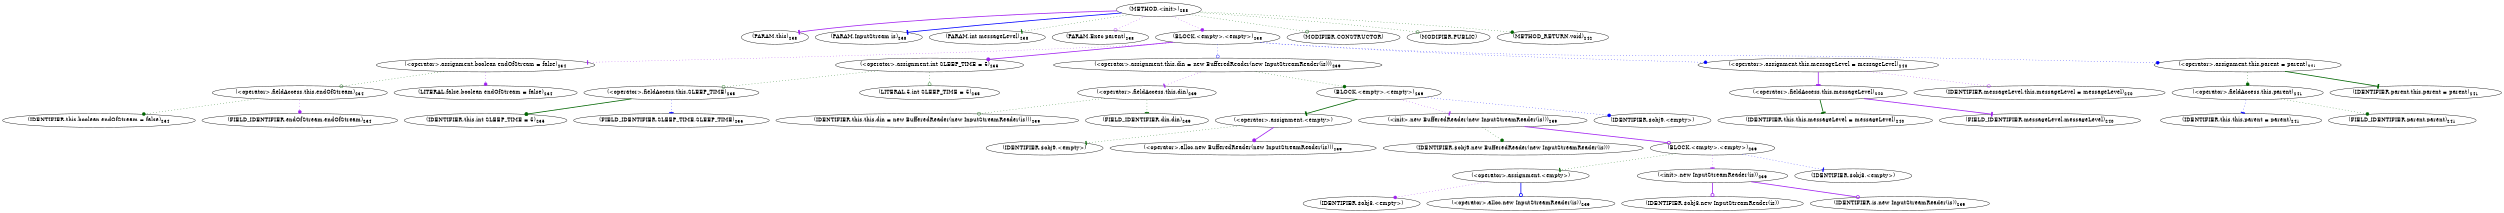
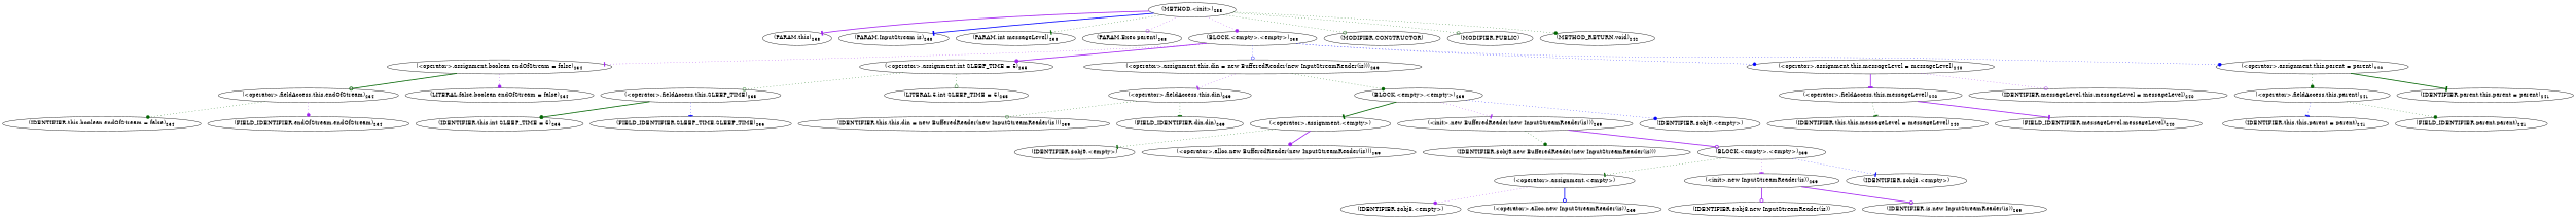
  digraph {
    edge [arrowhead=tee color=darkgreen style=dotted]
    n1 [label=<(METHOD,&lt;init&gt;)<SUB>288</SUB>>]
    n2 [label=<(PARAM,this)<SUB>238</SUB>>]
    n3 [label=<(PARAM,InputStream is)<SUB>238</SUB>>]
    n4 [label=<(PARAM,int messageLevel)<SUB>238</SUB>>]
    n5 [label=<(PARAM,Exec parent)<SUB>238</SUB>>]
    n6 [label=<(BLOCK,&lt;empty&gt;,&lt;empty&gt;)<SUB>238</SUB>>]
    n7 [label=<(MODIFIER,CONSTRUCTOR)>]
    n8 [label=<(MODIFIER,PUBLIC)>]
    n9 [label=<(METHOD_RETURN,void)<SUB>242</SUB>>]
    n10 [label=<(&lt;operator&gt;.assignment,boolean endOfStream = false)<SUB>234</SUB>>]
    n11 [label=<(&lt;operator&gt;.assignment,int SLEEP_TIME = 5)<SUB>235</SUB>>]
    n12 [label=<(&lt;operator&gt;.assignment,this.din = new BufferedReader(new InputStreamReader(is)))<SUB>239</SUB>>]
    n13 [label=<(&lt;operator&gt;.assignment,this.messageLevel = messageLevel)<SUB>240</SUB>>]
-   n14 [label=<(&lt;operator&gt;.assignment,this.parent = parent)<SUB>241</SUB>>]
+   n14 [label=<(&lt;operator&gt;.assignment,this.parent = parent)<SUB>240</SUB>>]
    n15 [label=<(&lt;operator&gt;.fieldAccess,this.endOfStream)<SUB>234</SUB>>]
    n16 [label=<(LITERAL,false,boolean endOfStream = false)<SUB>234</SUB>>]
    n17 [label=<(&lt;operator&gt;.fieldAccess,this.SLEEP_TIME)<SUB>235</SUB>>]
    n18 [label=<(LITERAL,5,int SLEEP_TIME = 5)<SUB>235</SUB>>]
    n19 [label=<(&lt;operator&gt;.fieldAccess,this.din)<SUB>239</SUB>>]
    n20 [label=<(BLOCK,&lt;empty&gt;,&lt;empty&gt;)<SUB>239</SUB>>]
    n21 [label=<(&lt;operator&gt;.fieldAccess,this.messageLevel)<SUB>240</SUB>>]
    n22 [label=<(IDENTIFIER,messageLevel,this.messageLevel = messageLevel)<SUB>240</SUB>>]
    n23 [label=<(&lt;operator&gt;.fieldAccess,this.parent)<SUB>241</SUB>>]
    n24 [label=<(IDENTIFIER,parent,this.parent = parent)<SUB>241</SUB>>]
    n25 [label=<(IDENTIFIER,this,boolean endOfStream = false)<SUB>234</SUB>>]
    n26 [label=<(FIELD_IDENTIFIER,endOfStream,endOfStream)<SUB>234</SUB>>]
    n27 [label=<(IDENTIFIER,this,int SLEEP_TIME = 5)<SUB>235</SUB>>]
    n28 [label=<(FIELD_IDENTIFIER,SLEEP_TIME,SLEEP_TIME)<SUB>235</SUB>>]
    n29 [label=<(IDENTIFIER,this,this.din = new BufferedReader(new InputStreamReader(is)))<SUB>239</SUB>>]
    n30 [label=<(FIELD_IDENTIFIER,din,din)<SUB>239</SUB>>]
    n31 [label=<(&lt;operator&gt;.assignment,&lt;empty&gt;)>]
    n32 [label=<(&lt;init&gt;,new BufferedReader(new InputStreamReader(is)))<SUB>239</SUB>>]
    n33 [label=<(IDENTIFIER,$obj9,&lt;empty&gt;)>]
    n34 [label=<(IDENTIFIER,$obj9,&lt;empty&gt;)>]
    n35 [label=<(&lt;operator&gt;.alloc,new BufferedReader(new InputStreamReader(is)))<SUB>239</SUB>>]
    n36 [label=<(IDENTIFIER,$obj9,new BufferedReader(new InputStreamReader(is)))>]
    n37 [label=<(BLOCK,&lt;empty&gt;,&lt;empty&gt;)<SUB>239</SUB>>]
    n38 [label=<(&lt;operator&gt;.assignment,&lt;empty&gt;)>]
    n39 [label=<(&lt;init&gt;,new InputStreamReader(is))<SUB>239</SUB>>]
    n40 [label=<(IDENTIFIER,$obj8,&lt;empty&gt;)>]
    n41 [label=<(IDENTIFIER,$obj8,&lt;empty&gt;)>]
    n42 [label=<(&lt;operator&gt;.alloc,new InputStreamReader(is))<SUB>239</SUB>>]
    n43 [label=<(IDENTIFIER,$obj8,new InputStreamReader(is))>]
    n44 [label=<(IDENTIFIER,is,new InputStreamReader(is))<SUB>239</SUB>>]
    n45 [label=<(IDENTIFIER,this,this.messageLevel = messageLevel)<SUB>240</SUB>>]
    n46 [label=<(FIELD_IDENTIFIER,messageLevel,messageLevel)<SUB>240</SUB>>]
    n47 [label=<(IDENTIFIER,this,this.parent = parent)<SUB>241</SUB>>]
    n48 [label=<(FIELD_IDENTIFIER,parent,parent)<SUB>241</SUB>>]
    n1 -> n2 [color=purple style=bold]
    n1 -> n3 [color=blue style=bold]
    n1 -> n4
    n1 -> n5 [arrowhead=odot color=purple]
    n1 -> n6 [arrowhead=dot color=purple]
    n1 -> n7 [arrowhead=odot]
    n1 -> n8 [arrowhead=odot]
    n1 -> n9 [arrowhead=dot]
    n6 -> n10 [color=purple]
    n6 -> n11 [arrowhead=dot color=purple style=bold]
    n6 -> n12 [arrowhead=odot color=blue]
    n6 -> n13 [arrowhead=dot color=blue]
    n6 -> n14 [arrowhead=dot color=blue]
-   n10 -> n15 [arrowhead=odot]
+   n10 -> n15 [arrowhead=odot style=bold]
    n10 -> n16 [arrowhead=dot color=purple]
    n11 -> n17 [arrowhead=odot]
    n11 -> n18 [arrowhead=odot]
    n12 -> n19 [color=purple]
    n12 -> n20 [arrowhead=dot]
    n13 -> n21 [color=purple style=bold]
    n13 -> n22 [arrowhead=odot color=purple]
    n14 -> n23 [arrowhead=dot]
    n14 -> n24 [style=bold]
    n15 -> n25 [arrowhead=dot]
    n15 -> n26 [arrowhead=dot color=purple]
    n17 -> n27 [arrowhead=dot style=bold]
    n17 -> n28 [color=blue]
    n19 -> n29 [arrowhead=odot]
    n19 -> n30
    n20 -> n31 [style=bold]
    n20 -> n32 [color=purple]
    n20 -> n33 [arrowhead=dot color=blue]
-   n21 -> n45 [style=bold]
+   n21 -> n45
    n21 -> n46 [color=purple style=bold]
    n23 -> n47 [color=blue]
    n23 -> n48 [arrowhead=dot]
    n31 -> n34
    n31 -> n35 [arrowhead=dot color=purple style=bold]
    n32 -> n36 [arrowhead=dot]
    n32 -> n37 [arrowhead=odot color=purple style=bold]
    n37 -> n38
    n37 -> n39 [color=purple]
    n37 -> n40 [color=blue]
    n38 -> n41 [arrowhead=dot color=purple]
    n38 -> n42 [arrowhead=odot color=blue style=bold]
    n39 -> n43 [arrowhead=odot color=purple style=bold]
    n39 -> n44 [arrowhead=odot color=purple style=bold]
  }
